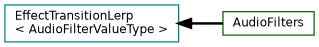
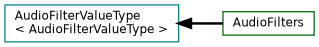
  digraph {
    rankdir=LR
    node [fillcolor=white fontname=Helvetica fontsize=10 shape=box style=filled]
-   n1 [color=teal height=0.2 label="EffectTransitionLerp\l\< AudioFilterValueType \>" width=0.4]
+   n1 [color=teal height=0.2 label="AudioFilterValueType\l\< AudioFilterValueType \>" width=0.4]
    n2 [color=darkgreen height=0.2 label=AudioFilters width=0.4]
    n1 -> n2 [color=black dir=back fontname=Helvetica fontsize=10 labelfontname=Helvetica labelfontsize=10 style=bold]
  }
